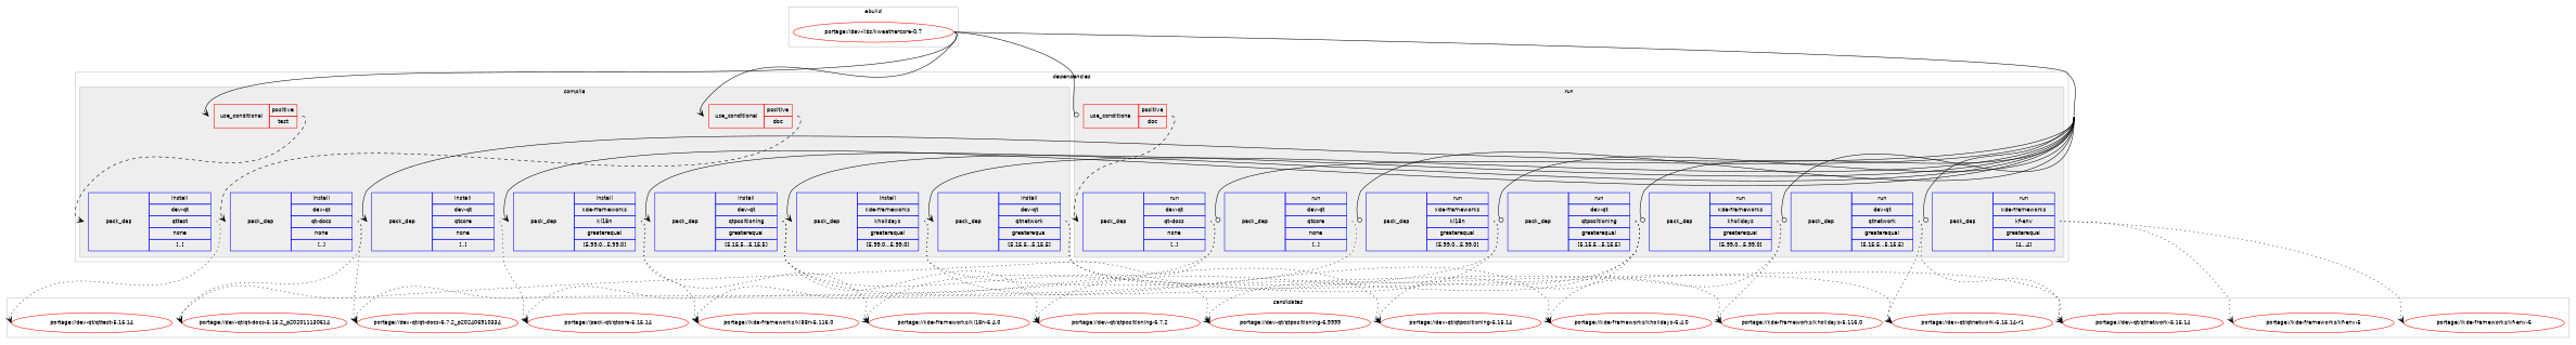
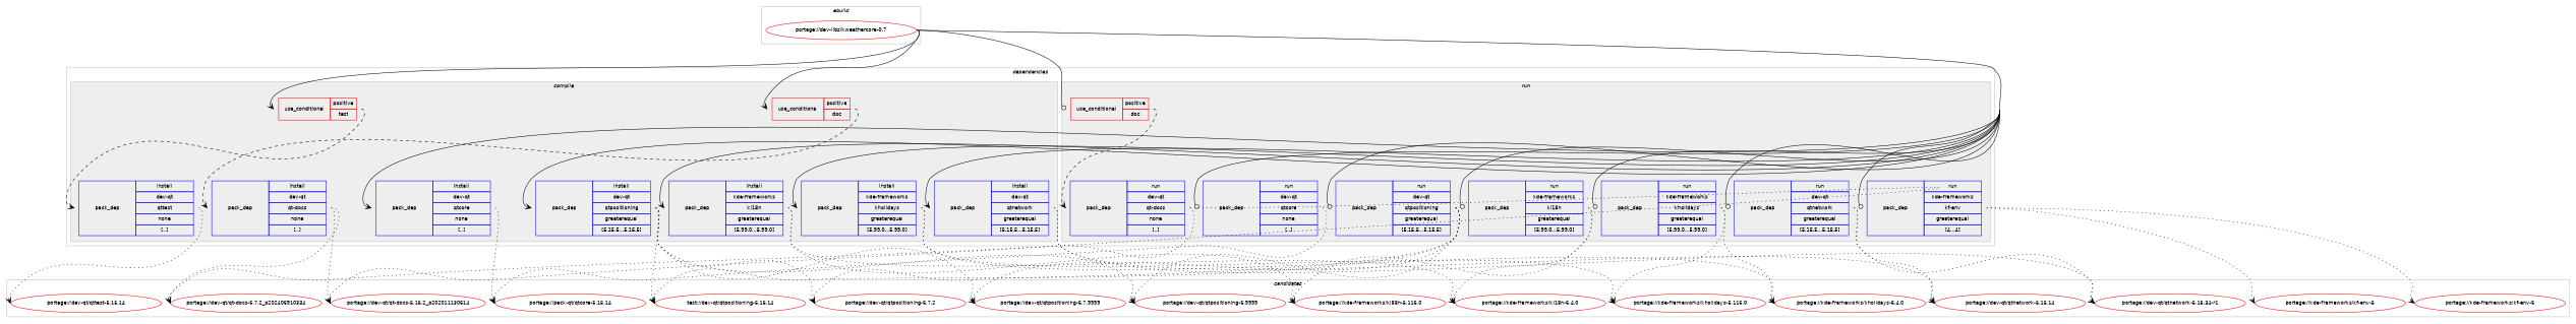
  digraph {
    compound=true
    concentrate=true
    fontname=Helvetica
    fontsize=10
    newrank=true
    rankdir=TB
    ranksep=1.5
    node [color=red fontname=Helvetica fontsize=10]
    edge [arrowhead=vee headport=w style=dotted tailport=e weight=100]
    n1 [label="portage://dev-libs/kweathercore-0.7" width=4]
    n2 [color=blue label=<<TABLE BORDER="0" CELLBORDER="1" CELLSPACING="0" CELLPADDING="4" WIDTH="220"><TR><TD ROWSPAN="6" CELLPADDING="30">pack_dep</TD></TR><TR><TD WIDTH="110">install</TD></TR><TR><TD>dev-qt</TD></TR><TR><TD>qt-docs</TD></TR><TR><TD>none</TD></TR><TR><TD>[,,]</TD></TR></TABLE>> shape=none]
    n3 [label=<<TABLE BORDER="0" CELLBORDER="1" CELLSPACING="0" CELLPADDING="4"><TR><TD ROWSPAN="3" CELLPADDING="10">use_conditional</TD></TR><TR><TD>positive</TD></TR><TR><TD>doc</TD></TR></TABLE>> shape=none]
    n4 [color=blue label=<<TABLE BORDER="0" CELLBORDER="1" CELLSPACING="0" CELLPADDING="4" WIDTH="220"><TR><TD ROWSPAN="6" CELLPADDING="30">pack_dep</TD></TR><TR><TD WIDTH="110">install</TD></TR><TR><TD>dev-qt</TD></TR><TR><TD>qttest</TD></TR><TR><TD>none</TD></TR><TR><TD>[,,]</TD></TR></TABLE>> shape=none]
    n5 [label=<<TABLE BORDER="0" CELLBORDER="1" CELLSPACING="0" CELLPADDING="4"><TR><TD ROWSPAN="3" CELLPADDING="10">use_conditional</TD></TR><TR><TD>positive</TD></TR><TR><TD>test</TD></TR></TABLE>> shape=none]
    n6 [color=blue label=<<TABLE BORDER="0" CELLBORDER="1" CELLSPACING="0" CELLPADDING="4" WIDTH="220"><TR><TD ROWSPAN="6" CELLPADDING="30">pack_dep</TD></TR><TR><TD WIDTH="110">install</TD></TR><TR><TD>dev-qt</TD></TR><TR><TD>qtcore</TD></TR><TR><TD>none</TD></TR><TR><TD>[,,]</TD></TR></TABLE>> shape=none]
    n7 [color=blue label=<<TABLE BORDER="0" CELLBORDER="1" CELLSPACING="0" CELLPADDING="4" WIDTH="220"><TR><TD ROWSPAN="6" CELLPADDING="30">pack_dep</TD></TR><TR><TD WIDTH="110">install</TD></TR><TR><TD>dev-qt</TD></TR><TR><TD>qtnetwork</TD></TR><TR><TD>greaterequal</TD></TR><TR><TD>[5.15.5,,,5.15.5]</TD></TR></TABLE>> shape=none]
    n8 [color=blue label=<<TABLE BORDER="0" CELLBORDER="1" CELLSPACING="0" CELLPADDING="4" WIDTH="220"><TR><TD ROWSPAN="6" CELLPADDING="30">pack_dep</TD></TR><TR><TD WIDTH="110">install</TD></TR><TR><TD>dev-qt</TD></TR><TR><TD>qtpositioning</TD></TR><TR><TD>greaterequal</TD></TR><TR><TD>[5.15.5,,,5.15.5]</TD></TR></TABLE>> shape=none]
    n9 [color=blue label=<<TABLE BORDER="0" CELLBORDER="1" CELLSPACING="0" CELLPADDING="4" WIDTH="220"><TR><TD ROWSPAN="6" CELLPADDING="30">pack_dep</TD></TR><TR><TD WIDTH="110">install</TD></TR><TR><TD>kde-frameworks</TD></TR><TR><TD>kholidays</TD></TR><TR><TD>greaterequal</TD></TR><TR><TD>[5.99.0,,,5.99.0]</TD></TR></TABLE>> shape=none]
    n10 [color=blue label=<<TABLE BORDER="0" CELLBORDER="1" CELLSPACING="0" CELLPADDING="4" WIDTH="220"><TR><TD ROWSPAN="6" CELLPADDING="30">pack_dep</TD></TR><TR><TD WIDTH="110">install</TD></TR><TR><TD>kde-frameworks</TD></TR><TR><TD>ki18n</TD></TR><TR><TD>greaterequal</TD></TR><TR><TD>[5.99.0,,,5.99.0]</TD></TR></TABLE>> shape=none]
    n11 [color=blue label=<<TABLE BORDER="0" CELLBORDER="1" CELLSPACING="0" CELLPADDING="4" WIDTH="220"><TR><TD ROWSPAN="6" CELLPADDING="30">pack_dep</TD></TR><TR><TD WIDTH="110">run</TD></TR><TR><TD>dev-qt</TD></TR><TR><TD>qt-docs</TD></TR><TR><TD>none</TD></TR><TR><TD>[,,]</TD></TR></TABLE>> shape=none]
    n12 [label=<<TABLE BORDER="0" CELLBORDER="1" CELLSPACING="0" CELLPADDING="4"><TR><TD ROWSPAN="3" CELLPADDING="10">use_conditional</TD></TR><TR><TD>positive</TD></TR><TR><TD>doc</TD></TR></TABLE>> shape=none]
    n13 [color=blue label=<<TABLE BORDER="0" CELLBORDER="1" CELLSPACING="0" CELLPADDING="4" WIDTH="220"><TR><TD ROWSPAN="6" CELLPADDING="30">pack_dep</TD></TR><TR><TD WIDTH="110">run</TD></TR><TR><TD>dev-qt</TD></TR><TR><TD>qtcore</TD></TR><TR><TD>none</TD></TR><TR><TD>[,,]</TD></TR></TABLE>> shape=none]
    n14 [color=blue label=<<TABLE BORDER="0" CELLBORDER="1" CELLSPACING="0" CELLPADDING="4" WIDTH="220"><TR><TD ROWSPAN="6" CELLPADDING="30">pack_dep</TD></TR><TR><TD WIDTH="110">run</TD></TR><TR><TD>dev-qt</TD></TR><TR><TD>qtnetwork</TD></TR><TR><TD>greaterequal</TD></TR><TR><TD>[5.15.5,,,5.15.5]</TD></TR></TABLE>> shape=none]
    n15 [color=blue label=<<TABLE BORDER="0" CELLBORDER="1" CELLSPACING="0" CELLPADDING="4" WIDTH="220"><TR><TD ROWSPAN="6" CELLPADDING="30">pack_dep</TD></TR><TR><TD WIDTH="110">run</TD></TR><TR><TD>dev-qt</TD></TR><TR><TD>qtpositioning</TD></TR><TR><TD>greaterequal</TD></TR><TR><TD>[5.15.5,,,5.15.5]</TD></TR></TABLE>> shape=none]
    n16 [color=blue label=<<TABLE BORDER="0" CELLBORDER="1" CELLSPACING="0" CELLPADDING="4" WIDTH="220"><TR><TD ROWSPAN="6" CELLPADDING="30">pack_dep</TD></TR><TR><TD WIDTH="110">run</TD></TR><TR><TD>kde-frameworks</TD></TR><TR><TD>kf-env</TD></TR><TR><TD>greaterequal</TD></TR><TR><TD>[4,,,4]</TD></TR></TABLE>> shape=none]
    n17 [color=blue label=<<TABLE BORDER="0" CELLBORDER="1" CELLSPACING="0" CELLPADDING="4" WIDTH="220"><TR><TD ROWSPAN="6" CELLPADDING="30">pack_dep</TD></TR><TR><TD WIDTH="110">run</TD></TR><TR><TD>kde-frameworks</TD></TR><TR><TD>kholidays</TD></TR><TR><TD>greaterequal</TD></TR><TR><TD>[5.99.0,,,5.99.0]</TD></TR></TABLE>> shape=none]
    n18 [color=blue label=<<TABLE BORDER="0" CELLBORDER="1" CELLSPACING="0" CELLPADDING="4" WIDTH="220"><TR><TD ROWSPAN="6" CELLPADDING="30">pack_dep</TD></TR><TR><TD WIDTH="110">run</TD></TR><TR><TD>kde-frameworks</TD></TR><TR><TD>ki18n</TD></TR><TR><TD>greaterequal</TD></TR><TR><TD>[5.99.0,,,5.99.0]</TD></TR></TABLE>> shape=none]
    n19 [label="portage://dev-qt/qttest-5.15.14" width=4]
    n20 [label="portage://dev-qt/qt-docs-6.7.2_p202406910334" width=4]
    n21 [label="portage://dev-qt/qt-docs-5.15.2_p202011130614" width=4]
    n22 [label="portage://pack-qt/qtcore-5.15.14" width=4]
-   n23 [label="portage://dev-qt/qtnetwork-5.15.14-r1" width=4]
+   n23 [label="portage://dev-qt/qtnetwork-5.15.34-r1" width=4]
    n24 [label="portage://dev-qt/qtnetwork-5.15.14" width=4]
    n25 [label="portage://dev-qt/qtpositioning-6.9999" width=4]
+   n26 [label="portage://dev-qt/qtpositioning-6.7.9999" width=4]
    n27 [label="portage://dev-qt/qtpositioning-6.7.2" width=4]
-   n28 [label="portage://dev-qt/qtpositioning-5.15.14" width=4]
+   n28 [label="test://dev-qt/qtpositioning-5.15.14" width=4]
    n29 [label="portage://kde-frameworks/kholidays-6.4.0" width=4]
    n30 [label="portage://kde-frameworks/kholidays-5.116.0" width=4]
    n31 [label="portage://kde-frameworks/ki18n-6.4.0" width=4]
    n32 [label="portage://kde-frameworks/ki88n-5.116.0" width=4]
    n33 [label="portage://kde-frameworks/kf-env-6" width=4]
    n34 [label="portage://kde-frameworks/kf-env-5" width=4]
    subgraph cluster_1 {
      color=gray
      label=<<i>ebuild</i>>
      n1
    }
    subgraph cluster_2 {
      color=gray
      label=<<i>dependencies</i>>
      subgraph cluster_3 {
        color=gray
        fillcolor="#eeeeee"
        label=<<i>compile</i>>
        style=filled
        subgraph sub_4 {
          color=gray
          fillcolor="#eeeeee"
          label=<<i>compile</i>>
          style=filled
          n3
          subgraph sub_5 {
            color=gray
            fillcolor="#eeeeee"
            label=<<i>compile</i>>
            style=filled
            n2
          }
        }
        subgraph sub_6 {
          color=gray
          fillcolor="#eeeeee"
          label=<<i>compile</i>>
          style=filled
          n5
          subgraph sub_7 {
            color=gray
            fillcolor="#eeeeee"
            label=<<i>compile</i>>
            style=filled
            n4
          }
        }
        subgraph sub_8 {
          color=gray
          fillcolor="#eeeeee"
          label=<<i>compile</i>>
          style=filled
          n6
        }
        subgraph sub_9 {
          color=gray
          fillcolor="#eeeeee"
          label=<<i>compile</i>>
          style=filled
          n7
        }
        subgraph sub_10 {
          color=gray
          fillcolor="#eeeeee"
          label=<<i>compile</i>>
          style=filled
          n8
        }
        subgraph sub_11 {
          color=gray
          fillcolor="#eeeeee"
          label=<<i>compile</i>>
          style=filled
          n9
        }
        subgraph sub_12 {
          color=gray
          fillcolor="#eeeeee"
          label=<<i>compile</i>>
          style=filled
          n10
        }
      }
      subgraph cluster_13 {
        color=gray
        fillcolor="#eeeeee"
        label=<<i>compile and run</i>>
        style=filled
      }
      subgraph cluster_14 {
        color=gray
        fillcolor="#eeeeee"
        label=<<i>run</i>>
        style=filled
        subgraph sub_15 {
          color=gray
          fillcolor="#eeeeee"
          label=<<i>run</i>>
          style=filled
          n12
          subgraph sub_16 {
            color=gray
            fillcolor="#eeeeee"
            label=<<i>run</i>>
            style=filled
            n11
          }
        }
        subgraph sub_17 {
          color=gray
          fillcolor="#eeeeee"
          label=<<i>run</i>>
          style=filled
          n13
        }
        subgraph sub_18 {
          color=gray
          fillcolor="#eeeeee"
          label=<<i>run</i>>
          style=filled
          n14
        }
        subgraph sub_19 {
          color=gray
          fillcolor="#eeeeee"
          label=<<i>run</i>>
          style=filled
          n15
        }
        subgraph sub_20 {
          color=gray
          fillcolor="#eeeeee"
          label=<<i>run</i>>
          style=filled
          n16
        }
        subgraph sub_21 {
          color=gray
          fillcolor="#eeeeee"
          label=<<i>run</i>>
          style=filled
          n17
        }
        subgraph sub_22 {
          color=gray
          fillcolor="#eeeeee"
          label=<<i>run</i>>
          style=filled
          n18
        }
      }
    }
    subgraph cluster_23 {
      color=gray
      label=<<i>candidates</i>>
      rank=same
      subgraph sub_24 {
        color=black
        label=<<i>candidates</i>>
        nodesep=1
        rank=same
        n19
      }
      subgraph sub_25 {
        color=black
        label=<<i>candidates</i>>
        nodesep=1
        rank=same
        n20
        n21
      }
      subgraph sub_26 {
        color=black
        label=<<i>candidates</i>>
        nodesep=1
        rank=same
        n22
      }
      subgraph sub_27 {
        color=black
        label=<<i>candidates</i>>
        nodesep=1
        rank=same
        n23
        n24
      }
      subgraph sub_28 {
        color=black
        label=<<i>candidates</i>>
        nodesep=1
        rank=same
        n25
+       n26
        n27
        n28
      }
      subgraph sub_29 {
        color=black
        label=<<i>candidates</i>>
        nodesep=1
        rank=same
        n25
+       n26
        n27
        n28
      }
      subgraph sub_30 {
        color=black
        label=<<i>candidates</i>>
        nodesep=1
        rank=same
        n29
        n30
      }
      subgraph sub_31 {
        color=black
        label=<<i>candidates</i>>
        nodesep=1
        rank=same
        n31
        n32
      }
      subgraph sub_32 {
        color=black
        label=<<i>candidates</i>>
        nodesep=1
        rank=same
        n20
        n21
      }
      subgraph sub_33 {
        color=black
        label=<<i>candidates</i>>
        nodesep=1
        rank=same
        n22
      }
      subgraph sub_34 {
        color=black
        label=<<i>candidates</i>>
        nodesep=1
        rank=same
        n23
        n24
      }
      subgraph sub_35 {
        color=black
        label=<<i>candidates</i>>
        nodesep=1
        rank=same
        n33
        n34
      }
      subgraph sub_36 {
        color=black
        label=<<i>candidates</i>>
        nodesep=1
        rank=same
        n29
        n30
      }
      subgraph sub_37 {
        color=black
        label=<<i>candidates</i>>
        nodesep=1
        rank=same
        n31
        n32
      }
    }
    n1 -> n3 [style=solid weight=20]
    n1 -> n5 [style=solid weight=20]
    n1 -> n6 [style=solid weight=20]
    n1 -> n7 [style=solid weight=20]
    n1 -> n8 [style=solid weight=20]
    n1 -> n9 [style=solid weight=20]
    n1 -> n10 [style=solid weight=20]
    n1 -> n12 [arrowhead=odot style=solid weight=20]
    n1 -> n13 [arrowhead=odot style=solid weight=20]
    n1 -> n14 [arrowhead=odot style=solid weight=20]
    n1 -> n15 [arrowhead=odot style=solid weight=20]
    n1 -> n16 [arrowhead=odot style=solid weight=20]
    n1 -> n17 [arrowhead=odot style=solid weight=20]
    n1 -> n18 [arrowhead=odot style=solid weight=20]
    n2 -> n20
    n2 -> n21
    n3 -> n2 [style=dashed weight=20]
    n4 -> n19
    n5 -> n4 [style=dashed weight=20]
    n6 -> n22
    n7 -> n23
    n7 -> n24
    n8 -> n25
+   n8 -> n26
    n8 -> n27
    n8 -> n28
    n9 -> n29
    n9 -> n30
    n10 -> n31
    n10 -> n32
    n11 -> n20
    n11 -> n21
    n12 -> n11 [style=dashed weight=20]
    n13 -> n22
    n14 -> n23
    n14 -> n24
    n15 -> n25
+   n15 -> n26
    n15 -> n27
    n15 -> n28
    n16 -> n33
    n16 -> n34
    n17 -> n29
    n17 -> n30
    n18 -> n31
    n18 -> n32
  }
